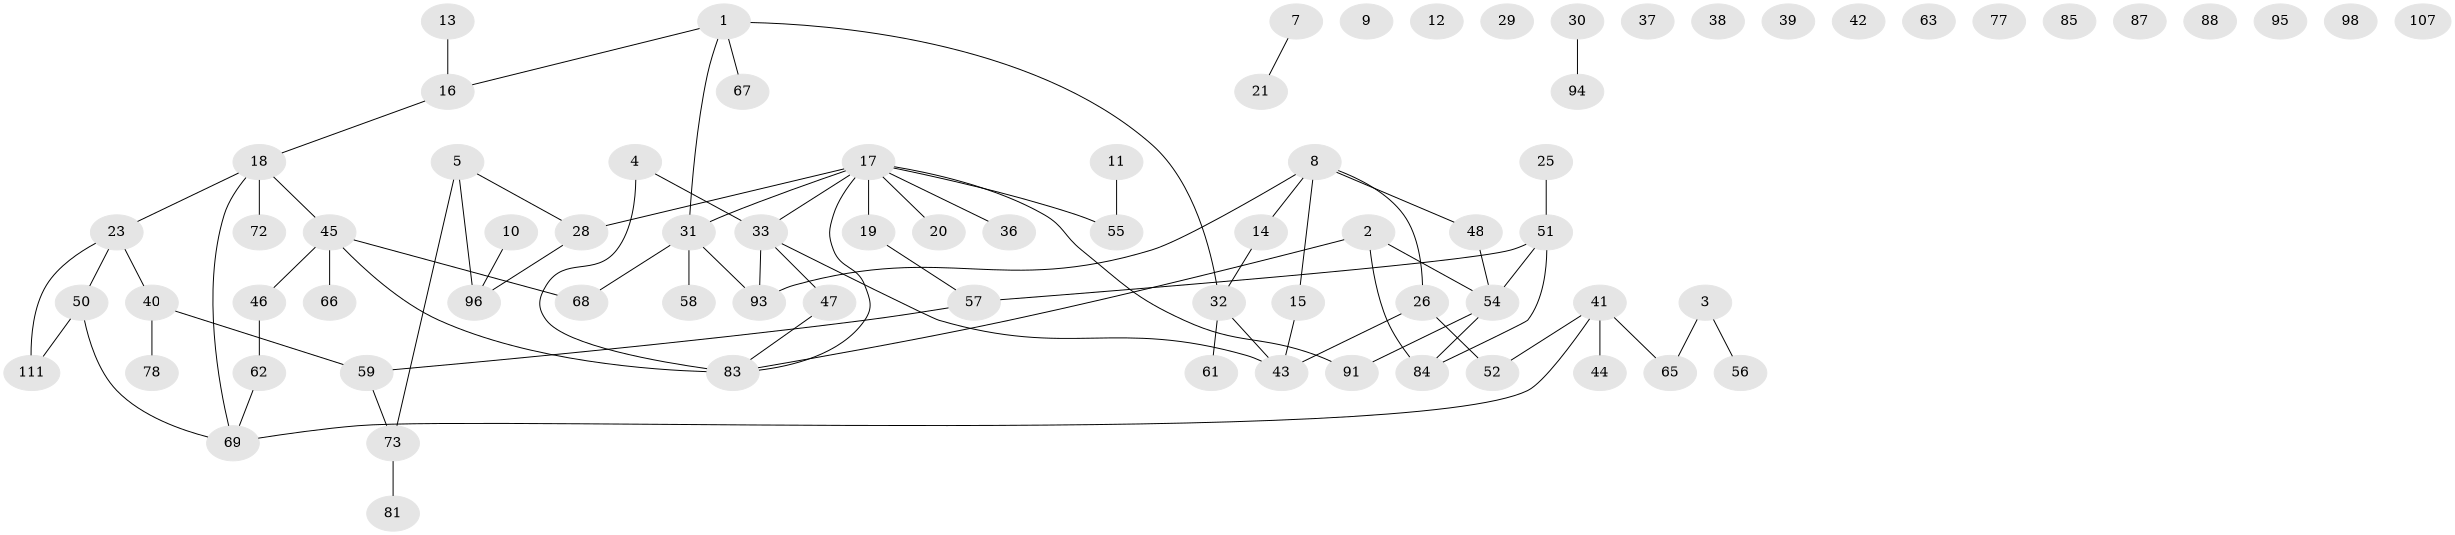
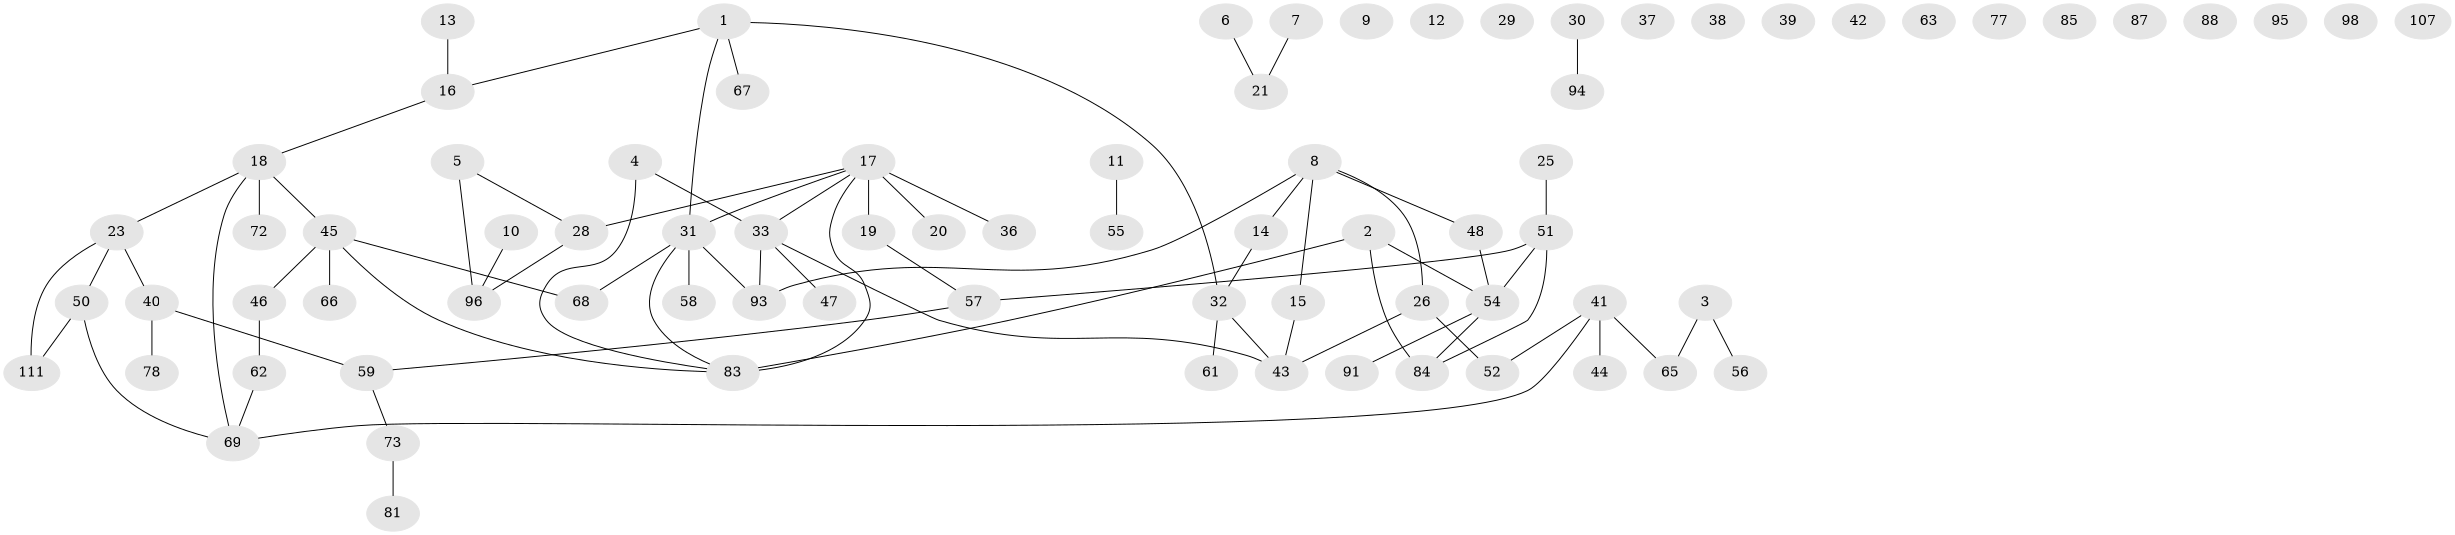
  graph {
    node [color=gray90 style=filled]
    1 [super="+76"]
    16 [super="+24"]
    31 [super="+92"]
    32 [super="+79"]
    67
    18 [super="+64"]
    83 [super="+113"]
    93
    58
    68
    43 [super="+70"]
    61
    2 [super="+80"]
    54 [super="+101"]
    84 [super="+104"]
    91
    3 [super="+60"]
    56
    65
    4 [super="+105"]
    33 [super="+90"]
    47
    5 [super="+53"]
    28
    73 [super="+109"]
    96
    81
+   6 [super="+49"]
    21
    7 [super="+35"]
    50 [super="+74"]
    69 [super="+71"]
    111
    8 [super="+97"]
    14 [super="+75"]
    15 [super="+108"]
    26 [super="+103"]
    48 [super="+86"]
    52
    9
    10 [super="+89"]
    11
    55
    12 [super="+22"]
    13 [super="+34"]
    23 [super="+102"]
    45 [super="+106"]
    72
    17 [super="+27"]
    19
    20 [super="+110"]
    36
    57 [super="+82"]
    40
    46
    66
    59 [super="+112"]
    78
    51 [super="+99"]
    25
    29
    30
    94
    37
    38
    39
    41 [super="+100"]
    44
    42
    62
    63
    77
    85
    87
    88
    95
    98
    107
    1 -- 16
    1 -- 31
    1 -- 32
    1 -- 67
    16 -- 18
-   47 -- 83
+   31 -- 83
    31 -- 93
    31 -- 58
    31 -- 68
    32 -- 43
    32 -- 61
    18 -- 69
    18 -- 23
    18 -- 45
    18 -- 72
    2 -- 83
    2 -- 54
    2 -- 84 [weight=2]
    54 -- 84
    54 -- 91
    3 -- 56
    3 -- 65
    4 -- 83
    4 -- 33
    33 -- 93
    33 -- 43
    33 -- 47
    5 -- 28
-   5 -- 73
    5 -- 96
    28 -- 96
    73 -- 81
+   6 -- 21
    7 -- 21
    50 -- 69
    50 -- 111
    8 -- 93
    8 -- 14
    8 -- 15
    8 -- 26
    8 -- 48
    14 -- 32
    15 -- 43
    26 -- 43
    26 -- 52
    48 -- 54
    10 -- 96
    11 -- 55
    13 -- 16
    23 -- 50
    23 -- 111
    23 -- 40
    45 -- 83
    45 -- 68
    45 -- 46
    45 -- 66
    17 -- 31
    17 -- 83
-   17 -- 91
    17 -- 33
    17 -- 28
-   17 -- 55
    17 -- 19
    17 -- 20
    17 -- 36
    19 -- 57
    57 -- 59
    40 -- 59
    40 -- 78
    46 -- 62
    59 -- 73
    51 -- 54
    51 -- 84
    51 -- 57
    25 -- 51
    30 -- 94
    41 -- 65
    41 -- 69
    41 -- 52
    41 -- 44
    62 -- 69
  }
